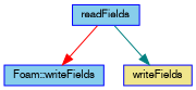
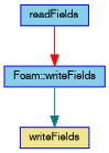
  digraph {
    rankdir=TB
    node [color=blue fillcolor=skyblue fontname=FreeSans fontsize=10 shape=record style=filled]
    edge [fontname=FreeSans fontsize=10 labelfontname=FreeSans labelfontsize=10 style=solid]
    n1 [fontcolor=black height=0.2 label=readFields width=0.4]
    n2 [height=0.2 label="Foam::writeFields" width=0.4]
    n3 [fillcolor=khaki height=0.2 label=writeFields width=0.4]
    n1 -> n2 [color=red]
-   n1 -> n3 [color=teal]
+   n2 -> n3 [color=teal]
  }
